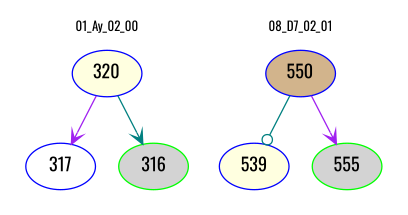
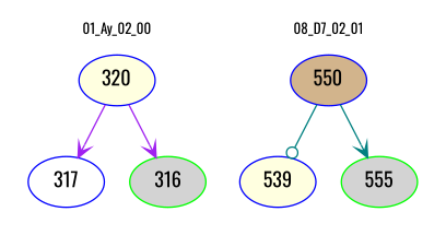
  digraph {
    fontname=Oswald
    node [color=blue fillcolor=lightyellow fontname=Oswald style=filled]
    edge [arrowhead=vee color=purple fontname=Oswald]
    n1 [label=320]
    n2 [fillcolor=white label=317]
    n3 [color=green fillcolor=lightgrey label=316]
    n4 [fillcolor=tan label=550]
    n5 [label=539]
    n6 [color=green fillcolor=lightgrey label=555]
    subgraph cluster_1 {
      color=white
      fontsize=10
      label="01_Ay_02_00"
      n1
      n2
      n3
    }
    subgraph cluster_2 {
      color=white
      fontsize=10
      label="08_D7_02_01"
      n4
      n5
      n6
    }
    n1 -> n2
-   n1 -> n3 [color=teal]
+   n1 -> n3
    n4 -> n5 [arrowhead=odot color=teal]
-   n4 -> n6
+   n4 -> n6 [color=teal]
  }
